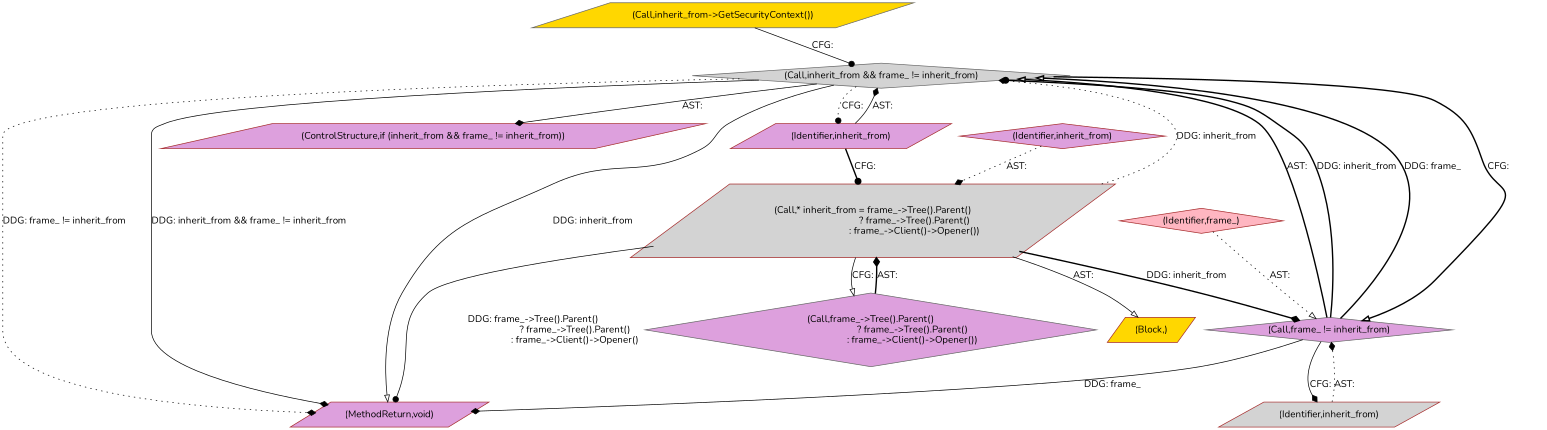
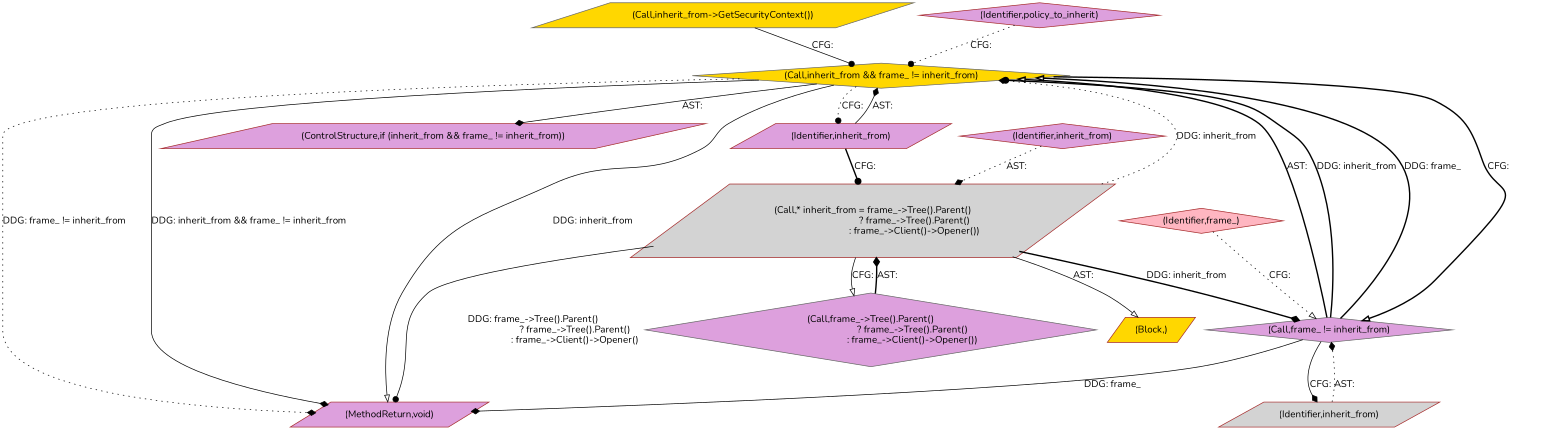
  digraph {
    fontname=Nunito
    node [color=brown fillcolor=plum fontname=Nunito shape=parallelogram style=filled]
    edge [arrowhead=diamond fontname=Nunito style=solid]
-   n1 [color=gray40 fillcolor=lightgrey label="(Call,inherit_from && frame_ != inherit_from)" shape=diamond]
+   n1 [color=gray40 fillcolor=gold label="(Call,inherit_from && frame_ != inherit_from)" shape=diamond]
    n2 [color=gray40 label="(Call,frame_ != inherit_from)" shape=diamond]
    n3 [label="(ControlStructure,if (inherit_from && frame_ != inherit_from))"]
    n4 [label="(MethodReturn,void)"]
    n5 [label="(Identifier,inherit_from)"]
    n6 [fillcolor=lightgrey label="(Identifier,inherit_from)"]
    n7 [fillcolor=lightgrey label="(Call,* inherit_from = frame_->Tree().Parent()\n                                ? frame_->Tree().Parent()\n                                : frame_->Client()->Opener())"]
    n8 [fillcolor=gold label="(Block,)"]
    n9 [color=gray40 label="(Call,frame_->Tree().Parent()\n                                ? frame_->Tree().Parent()\n                                : frame_->Client()->Opener())" shape=diamond]
    n10 [fillcolor=lightpink label="(Identifier,frame_)" shape=diamond]
    n11 [color=gray40 fillcolor=gold label="(Call,inherit_from->GetSecurityContext())"]
    n12 [label="(Identifier,inherit_from)" shape=diamond]
+   n13 [label="(Identifier,policy_to_inherit)" shape=diamond]
    n1 -> n2 [arrowhead=onormal label="CFG: " style=bold]
    n1 -> n3 [label="AST: "]
    n1 -> n4 [label="DDG: inherit_from && frame_ != inherit_from"]
    n1 -> n4 [arrowhead=onormal label="DDG: inherit_from"]
    n1 -> n4 [label="DDG: frame_ != inherit_from" style=dotted]
    n1 -> n5 [arrowhead=dot label="CFG: " style=dotted]
    n2 -> n1 [arrowhead=onormal label="AST: " style=bold]
    n2 -> n1 [arrowhead=dot label="DDG: inherit_from" style=bold]
    n2 -> n1 [arrowhead=onormal label="DDG: frame_" style=bold]
    n2 -> n4 [label="DDG: frame_"]
    n2 -> n6 [label="CFG: "]
    n5 -> n1 [label="AST: "]
    n5 -> n7 [arrowhead=dot label="CFG: " style=bold]
    n6 -> n2 [label="AST: " style=dotted]
    n7 -> n1 [label="DDG: inherit_from" style=dotted]
    n7 -> n2 [label="DDG: inherit_from" style=bold]
    n7 -> n4 [arrowhead=dot label="DDG: frame_->Tree().Parent()\n                                ? frame_->Tree().Parent()\n                                : frame_->Client()->Opener()"]
    n7 -> n8 [arrowhead=onormal label="AST: "]
    n7 -> n9 [arrowhead=onormal label="CFG: "]
    n9 -> n7 [label="AST: " style=bold]
-   n10 -> n2 [arrowhead=onormal label="AST: " style=dotted]
+   n10 -> n2 [arrowhead=onormal label="CFG: " style=dotted]
    n11 -> n1 [arrowhead=dot label="CFG: "]
    n12 -> n7 [label="AST: " style=dotted]
+   n13 -> n1 [arrowhead=dot label="CFG: " style=dotted]
  }
